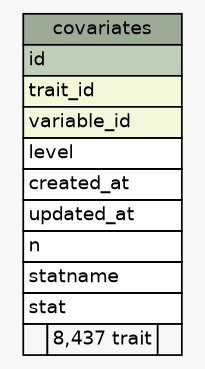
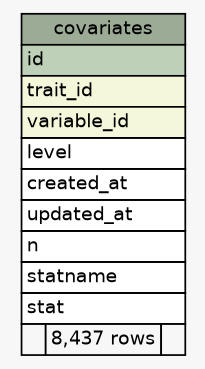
  digraph {
    bgcolor="#f7f7f7"
    fontname=Helvetica
    fontsize=11
    nodesep=0.18
    rankdir=RL
    ranksep=0.46
-   n1 [fontname=Helvetica fontsize=11 label=<     <TABLE BORDER="0" CELLBORDER="1" CELLSPACING="0" BGCOLOR="#ffffff">       <TR><TD COLSPAN="3" BGCOLOR="#9bab96" ALIGN="CENTER">covariates</TD></TR>       <TR><TD PORT="id" COLSPAN="3" BGCOLOR="#bed1b8" ALIGN="LEFT">id</TD></TR>       <TR><TD PORT="trait_id" COLSPAN="3" BGCOLOR="#f4f7da" ALIGN="LEFT">trait_id</TD></TR>       <TR><TD PORT="variable_id" COLSPAN="3" BGCOLOR="#f4f7da" ALIGN="LEFT">variable_id</TD></TR>       <TR><TD PORT="level" COLSPAN="3" ALIGN="LEFT">level</TD></TR>       <TR><TD PORT="created_at" COLSPAN="3" ALIGN="LEFT">created_at</TD></TR>       <TR><TD PORT="updated_at" COLSPAN="3" ALIGN="LEFT">updated_at</TD></TR>       <TR><TD PORT="n" COLSPAN="3" ALIGN="LEFT">n</TD></TR>       <TR><TD PORT="statname" COLSPAN="3" ALIGN="LEFT">statname</TD></TR>       <TR><TD PORT="stat" COLSPAN="3" ALIGN="LEFT">stat</TD></TR>       <TR><TD ALIGN="LEFT" BGCOLOR="#f7f7f7">  </TD><TD ALIGN="RIGHT" BGCOLOR="#f7f7f7">8,437 trait</TD><TD ALIGN="RIGHT" BGCOLOR="#f7f7f7">  </TD></TR>     </TABLE>> shape=plaintext]
+   n1 [fontname=Helvetica fontsize=11 label=<     <TABLE BORDER="0" CELLBORDER="1" CELLSPACING="0" BGCOLOR="#ffffff">       <TR><TD COLSPAN="3" BGCOLOR="#9bab96" ALIGN="CENTER">covariates</TD></TR>       <TR><TD PORT="id" COLSPAN="3" BGCOLOR="#bed1b8" ALIGN="LEFT">id</TD></TR>       <TR><TD PORT="trait_id" COLSPAN="3" BGCOLOR="#f4f7da" ALIGN="LEFT">trait_id</TD></TR>       <TR><TD PORT="variable_id" COLSPAN="3" BGCOLOR="#f4f7da" ALIGN="LEFT">variable_id</TD></TR>       <TR><TD PORT="level" COLSPAN="3" ALIGN="LEFT">level</TD></TR>       <TR><TD PORT="created_at" COLSPAN="3" ALIGN="LEFT">created_at</TD></TR>       <TR><TD PORT="updated_at" COLSPAN="3" ALIGN="LEFT">updated_at</TD></TR>       <TR><TD PORT="n" COLSPAN="3" ALIGN="LEFT">n</TD></TR>       <TR><TD PORT="statname" COLSPAN="3" ALIGN="LEFT">statname</TD></TR>       <TR><TD PORT="stat" COLSPAN="3" ALIGN="LEFT">stat</TD></TR>       <TR><TD ALIGN="LEFT" BGCOLOR="#f7f7f7">  </TD><TD ALIGN="RIGHT" BGCOLOR="#f7f7f7">8,437 rows</TD><TD ALIGN="RIGHT" BGCOLOR="#f7f7f7">  </TD></TR>     </TABLE>> shape=plaintext]
  }
